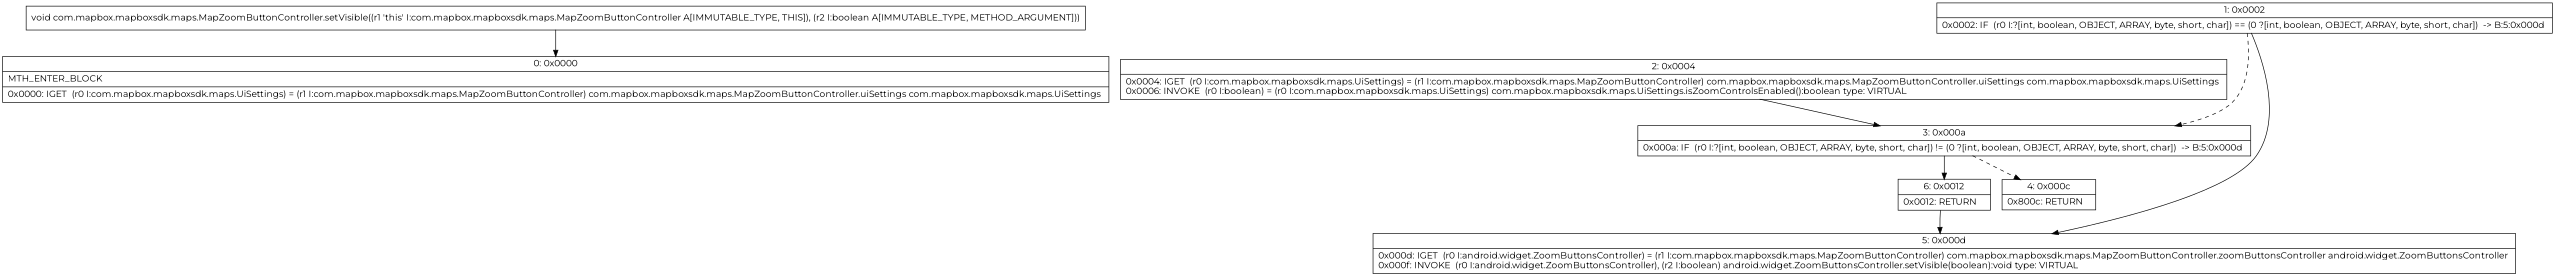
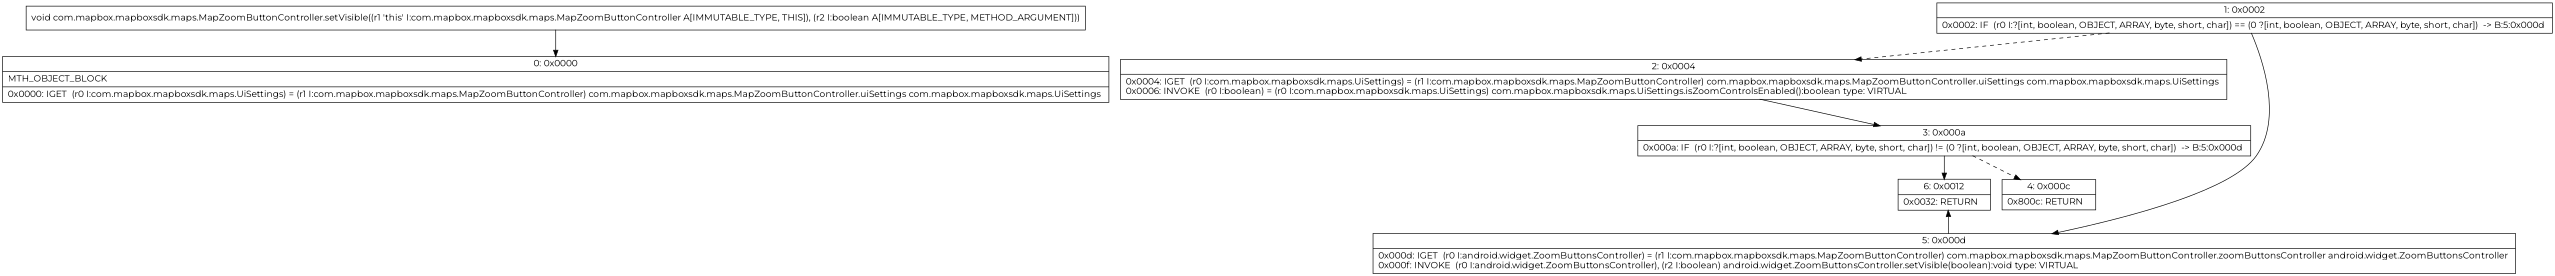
  digraph {
    fontname=Montserrat
    node [fontname=Montserrat shape=record]
    edge [fontname=Montserrat]
-   n1 [label="{0\:\ 0x0000|MTH_ENTER_BLOCK\l|0x0000: IGET  (r0 I:com.mapbox.mapboxsdk.maps.UiSettings) = (r1 I:com.mapbox.mapboxsdk.maps.MapZoomButtonController) com.mapbox.mapboxsdk.maps.MapZoomButtonController.uiSettings com.mapbox.mapboxsdk.maps.UiSettings \l}"]
+   n1 [label="{0\:\ 0x0000|MTH_OBJECT_BLOCK\l|0x0000: IGET  (r0 I:com.mapbox.mapboxsdk.maps.UiSettings) = (r1 I:com.mapbox.mapboxsdk.maps.MapZoomButtonController) com.mapbox.mapboxsdk.maps.MapZoomButtonController.uiSettings com.mapbox.mapboxsdk.maps.UiSettings \l}"]
    n2 [label="{1\:\ 0x0002|0x0002: IF  (r0 I:?[int, boolean, OBJECT, ARRAY, byte, short, char]) == (0 ?[int, boolean, OBJECT, ARRAY, byte, short, char])  \-\> B:5:0x000d \l}"]
    n3 [label="{2\:\ 0x0004|0x0004: IGET  (r0 I:com.mapbox.mapboxsdk.maps.UiSettings) = (r1 I:com.mapbox.mapboxsdk.maps.MapZoomButtonController) com.mapbox.mapboxsdk.maps.MapZoomButtonController.uiSettings com.mapbox.mapboxsdk.maps.UiSettings \l0x0006: INVOKE  (r0 I:boolean) = (r0 I:com.mapbox.mapboxsdk.maps.UiSettings) com.mapbox.mapboxsdk.maps.UiSettings.isZoomControlsEnabled():boolean type: VIRTUAL \l}"]
    n4 [label="{5\:\ 0x000d|0x000d: IGET  (r0 I:android.widget.ZoomButtonsController) = (r1 I:com.mapbox.mapboxsdk.maps.MapZoomButtonController) com.mapbox.mapboxsdk.maps.MapZoomButtonController.zoomButtonsController android.widget.ZoomButtonsController \l0x000f: INVOKE  (r0 I:android.widget.ZoomButtonsController), (r2 I:boolean) android.widget.ZoomButtonsController.setVisible(boolean):void type: VIRTUAL \l}"]
    n5 [label="{3\:\ 0x000a|0x000a: IF  (r0 I:?[int, boolean, OBJECT, ARRAY, byte, short, char]) != (0 ?[int, boolean, OBJECT, ARRAY, byte, short, char])  \-\> B:5:0x000d \l}"]
-   n6 [label="{6\:\ 0x0012|0x0012: RETURN   \l}"]
+   n6 [label="{6\:\ 0x0012|0x0032: RETURN   \l}"]
    n7 [label="{4\:\ 0x000c|0x800c: RETURN   \l}"]
    n8 [label="{void com.mapbox.mapboxsdk.maps.MapZoomButtonController.setVisible((r1 'this' I:com.mapbox.mapboxsdk.maps.MapZoomButtonController A[IMMUTABLE_TYPE, THIS]), (r2 I:boolean A[IMMUTABLE_TYPE, METHOD_ARGUMENT])) }"]
-   n2 -> n5 [style=dashed]
+   n2 -> n3 [style=dashed]
    n2 -> n4
    n3 -> n5
-   n6 -> n4
+   n4 -> n6
    n5 -> n6
    n5 -> n7 [style=dashed]
    n8 -> n1
  }
